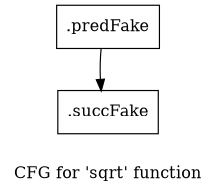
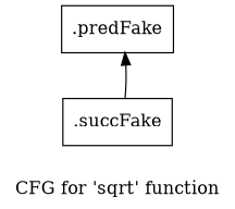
  digraph {
    label="CFG for 'sqrt' function"
    node [shape=record]
    n1 [label="{.predFake}"]
    n2 [filename="../../../../../src/ban_s3.cpp" label="{.succFake}" linenumber=287]
-   n1 -> n2 [callList="10:275" execusionnum=0 filename="../../../../../src/ban_s3.cpp" memoryops="; ; ; ; ; ; ; ; ; ; ; ; ; ; ; ; ; ; ; ; ; ; ; ; ; "]
+   n2 -> n1 [callList="10:275" execusionnum=0 filename="../../../../../src/ban_s3.cpp" memoryops="; ; ; ; ; ; ; ; ; ; ; ; ; ; ; ; ; ; ; ; ; ; ; ; ; "]
  }
